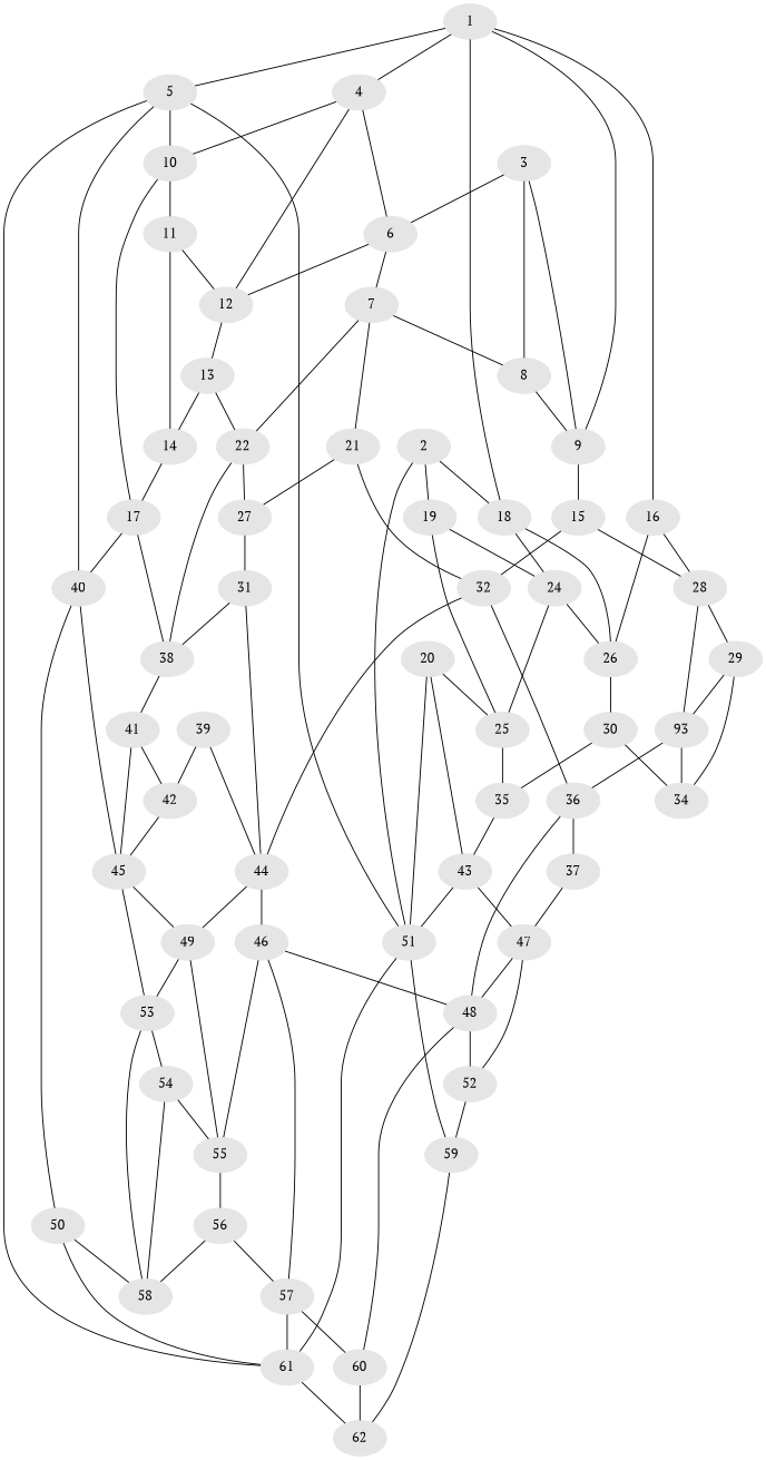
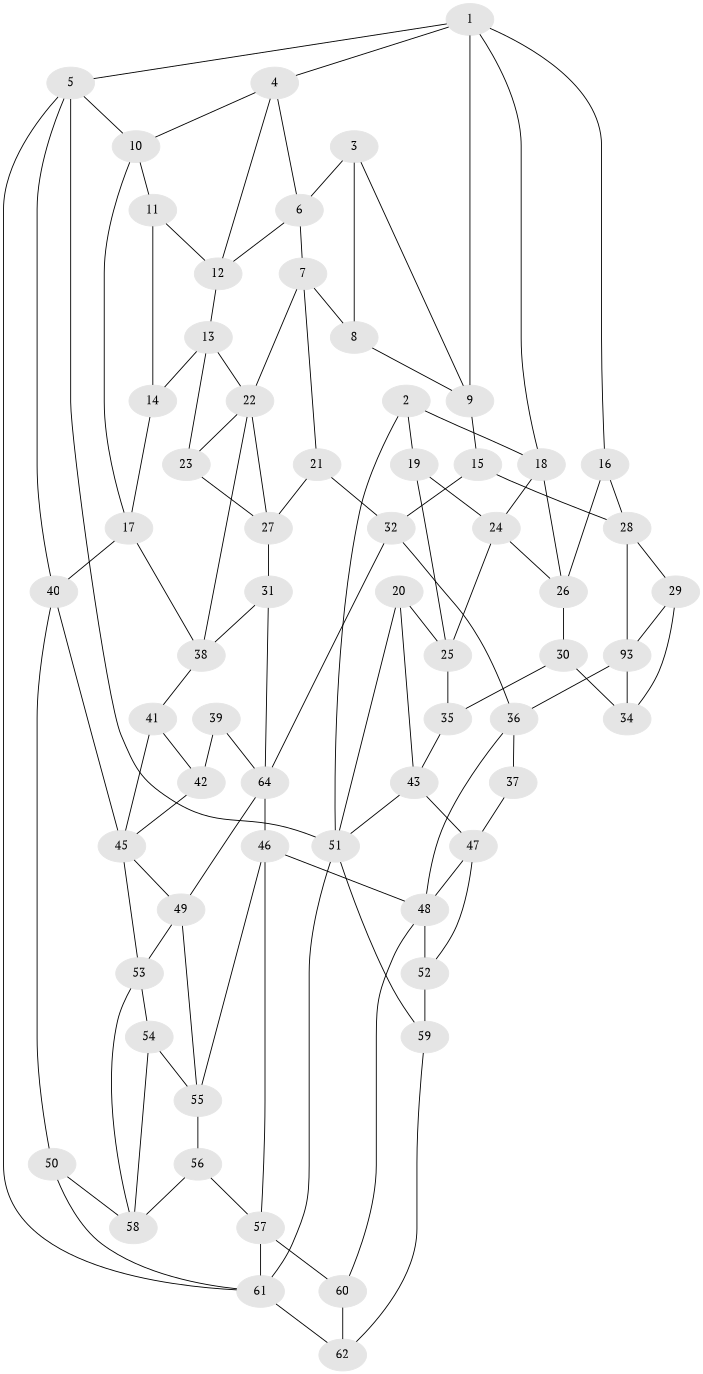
  graph {
    fontname="PT Serif"
    node [color=gray90 fontname="PT Serif" style=filled]
    edge [fontname="PT Serif" weight=1.0]
    1
    4
    5
    9
    16
    18
    6
    10
    12
    51
    40
    61
    15
    28
    26
    24
    2
    19
    25
    59
    3
    8
    7
    11
    17
    13
    45
    50
    62
    21
    22
    32
    27
+   23
    38
    14
    29
    n38 [label=93]
-   44
+   44 [label=64]
    36
    30
    41
    35
    20
    43
    47
    31
    34
    46
    49
    37
    48
    52
    60
    42
    39
    53
    58
    55
    57
    54
    56
    1 -- 4
    1 -- 5
    1 -- 9
    1 -- 16
    1 -- 18
    4 -- 6
    4 -- 10
    4 -- 12
    5 -- 10
    5 -- 51
    5 -- 40
    5 -- 61
    9 -- 15
    16 -- 28
    16 -- 26
    18 -- 26
    18 -- 24
    6 -- 12
    6 -- 7
    10 -- 11
    10 -- 17
    12 -- 13
    51 -- 61
    51 -- 59
    40 -- 45
    40 -- 50
    61 -- 62
    15 -- 28
    15 -- 32
    28 -- 29
    28 -- n38
    26 -- 30
    24 -- 26
    24 -- 25
    2 -- 18
    2 -- 51
    2 -- 19
    19 -- 24
    19 -- 25
    25 -- 35
    59 -- 62
    3 -- 9
    3 -- 6
    3 -- 8 [weight=2.0]
    8 -- 9
    7 -- 8
    7 -- 21
    7 -- 22
    11 -- 12
    11 -- 14 [weight=2.0]
    17 -- 40
    17 -- 38
    13 -- 22
+   13 -- 23
    13 -- 14
    45 -- 49
    45 -- 53
    50 -- 61
    50 -- 58
    21 -- 32
    21 -- 27
    22 -- 27
+   22 -- 23
    22 -- 38
    32 -- 44
    32 -- 36
    27 -- 31
+   23 -- 27
    38 -- 41
    14 -- 17
    29 -- n38
    29 -- 34
    n38 -- 36
    n38 -- 34
    44 -- 46 [weight=2.0]
    44 -- 49
    36 -- 37
    36 -- 48
    30 -- 35
    30 -- 34
    41 -- 45 [weight=2.0]
    41 -- 42
    35 -- 43 [weight=2.0]
    20 -- 51
    20 -- 25
    20 -- 43
    43 -- 51
    43 -- 47 [weight=2.0]
    47 -- 48 [weight=2.0]
    47 -- 52
    31 -- 38
    31 -- 44
    46 -- 48
    46 -- 55
    46 -- 57
    49 -- 53
    49 -- 55
    37 -- 47
    48 -- 52
    48 -- 60
    52 -- 59 [weight=2.0]
    60 -- 62 [weight=2.0]
    42 -- 45
    39 -- 44
    39 -- 42 [weight=2.0]
    53 -- 58
    53 -- 54
    55 -- 56
    57 -- 61
    57 -- 60
    54 -- 58
    54 -- 55
    56 -- 58
    56 -- 57
  }
